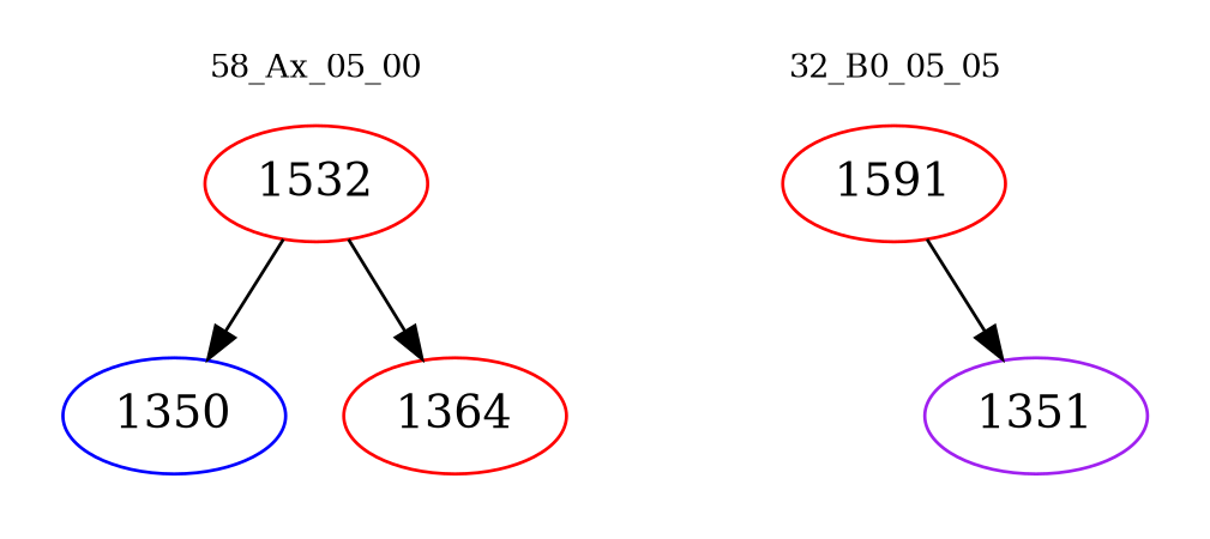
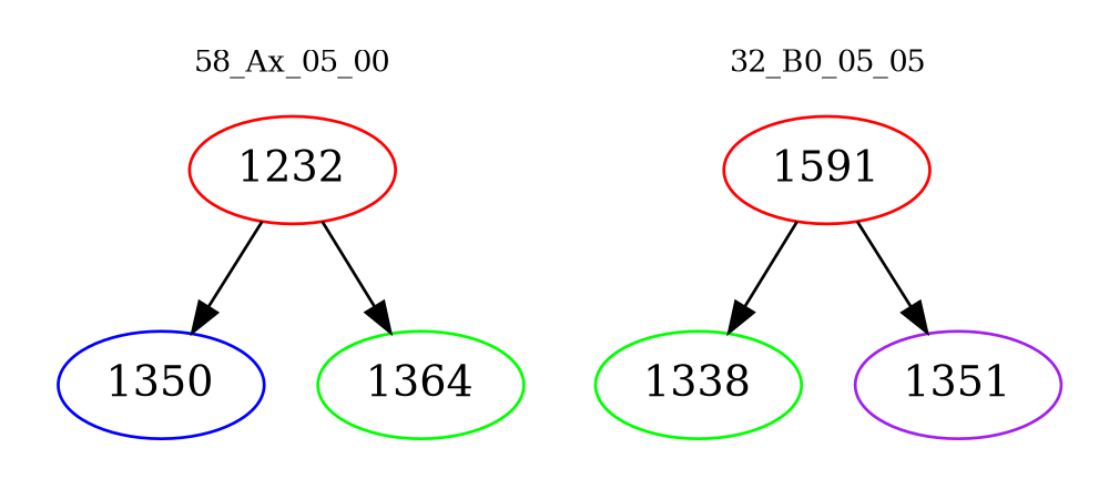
  digraph {
    node [color=red]
    edge [color=black]
-   n1 [label=1532]
+   n1 [label=1232]
    n2 [color=blue label=1350]
-   n3 [label=1364]
+   n3 [color=green label=1364]
    n4 [label=1591]
+   n5 [color=green label=1338]
    n6 [color=purple label=1351]
    subgraph cluster_1 {
      color=white
      fontsize=10
      label="58_Ax_05_00"
      n1
      n2
      n3
    }
    subgraph cluster_2 {
      color=white
      fontsize=10
      label="32_B0_05_05"
      n4
+     n5
      n6
    }
    n1 -> n2
    n1 -> n3
+   n4 -> n5
    n4 -> n6
  }
